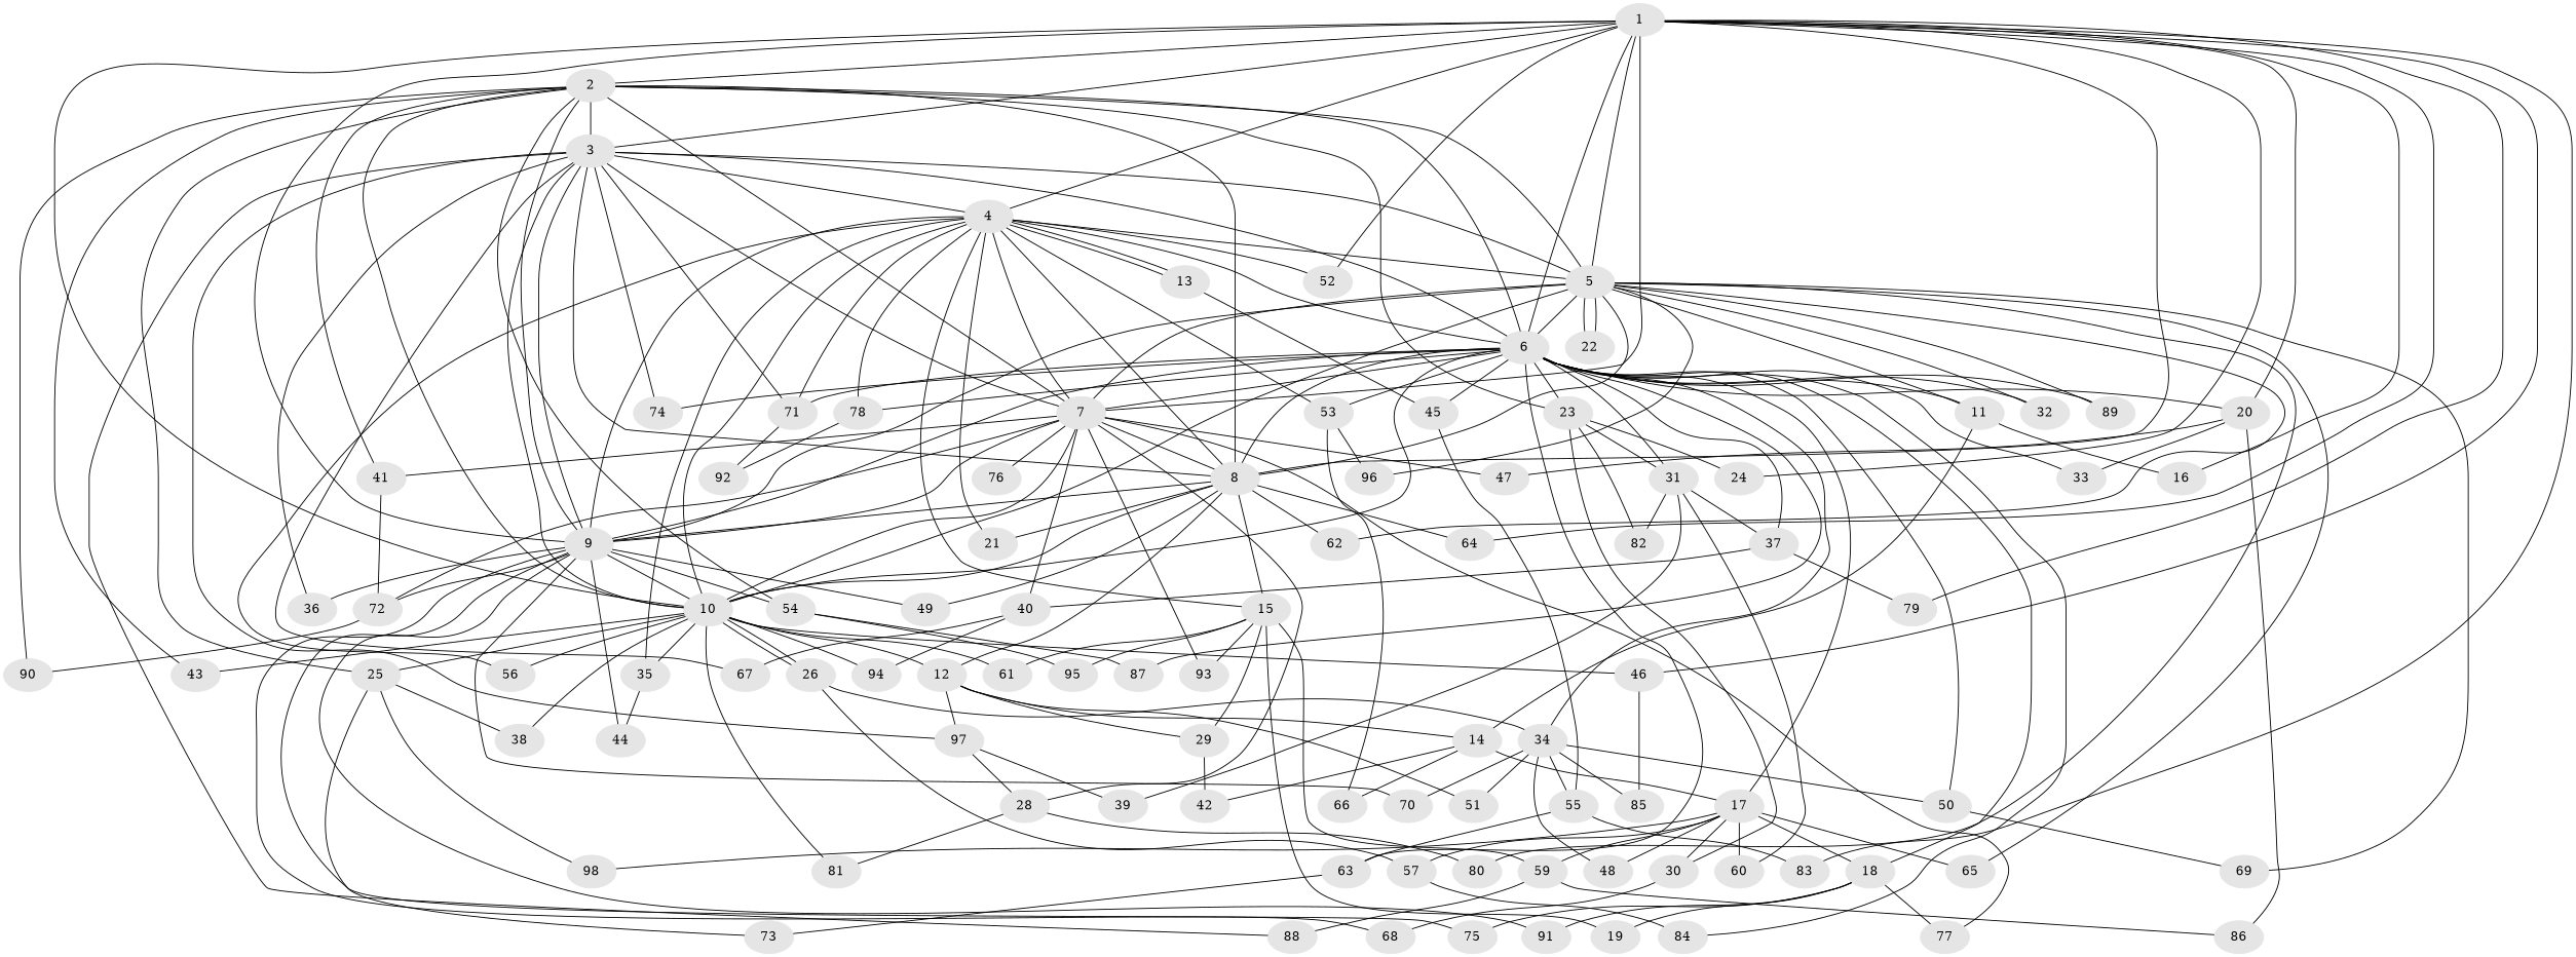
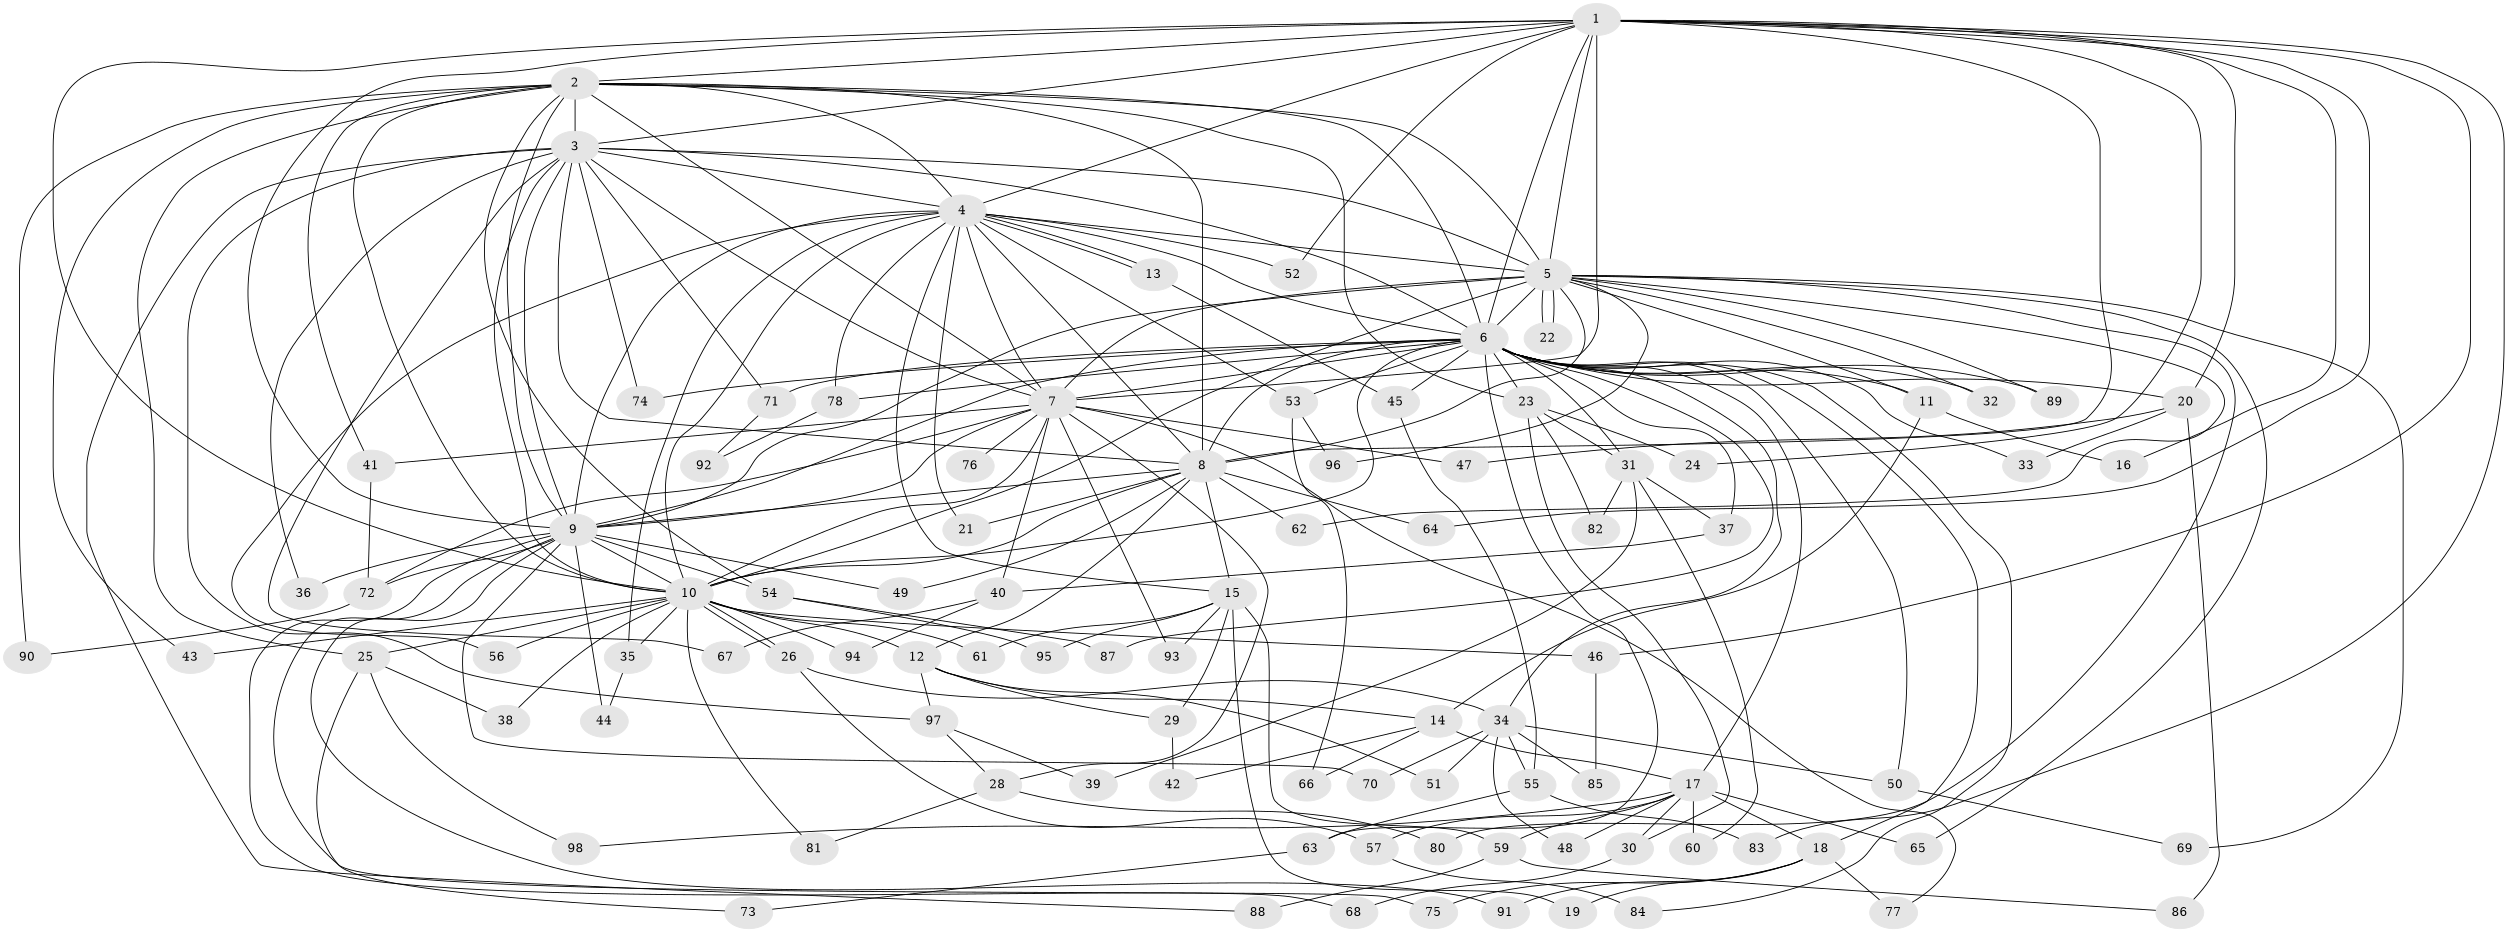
  graph {
    node [color=gray90 style=filled]
    1
    2
    3
    4
    5
    6
    7
    8
    9
    10
    16
    20
    24
    46
    52
    64
-   79
    83
    23
    25
    41
    43
    54
    90
    n25 [label=97]
    36
    67
    71
    74
    88
    13
    15
    21
    35
    53
    56
    78
    11
    22
    32
    62
    65
    69
    80
    89
    96
    17
    18
    31
    33
    34
    37
    45
    50
    63
    84
    87
    28
    40
    47
    72
    76
    77
    93
    12
    49
    44
    68
    70
    75
    91
    26
    38
    61
    81
    94
    86
    85
    30
    82
    n81 [label=98]
    73
    95
    39
    92
    29
    19
    59
    66
    14
    48
    57
    60
    51
    55
    42
    1 -- 2
    1 -- 3
    1 -- 4
    1 -- 5
    1 -- 6
    1 -- 7
    1 -- 8
    1 -- 9
    1 -- 10
    1 -- 16
    1 -- 20
    1 -- 24
    1 -- 46
    1 -- 52
    1 -- 64
-   1 -- 79
    1 -- 83
    2 -- 3
-   71 -- 4
+   2 -- 4
    2 -- 5
    2 -- 6
    2 -- 7
    2 -- 8
    2 -- 9
    2 -- 10
    2 -- 23
    2 -- 25
    2 -- 41
    2 -- 43
    2 -- 54
    2 -- 90
    3 -- 4
    3 -- 5
    3 -- 6
    3 -- 7
    3 -- 8
    3 -- 9
    3 -- 10
    3 -- n25
    3 -- 36
    3 -- 67
    3 -- 71
    3 -- 74
    3 -- 88
    4 -- 5
    4 -- 6
    4 -- 7
    4 -- 8
    4 -- 9
    4 -- 10
    4 -- 52
    4 -- 13
    4 -- 13
    4 -- 15
    4 -- 21
    4 -- 35
    4 -- 53
    4 -- 56
    4 -- 78
    5 -- 6
    5 -- 7
    5 -- 8
    5 -- 9
    5 -- 10
    5 -- 11
    5 -- 22
    5 -- 22
    5 -- 32
    5 -- 62
    5 -- 65
    5 -- 69
    5 -- 80
    5 -- 89
    5 -- 96
    6 -- 7
    6 -- 8
    6 -- 9
    6 -- 10
    6 -- 20
    6 -- 23
    6 -- 71
    6 -- 74
    6 -- 53
    6 -- 78
    6 -- 11
    6 -- 32
    6 -- 89
    6 -- 17
    6 -- 18
    6 -- 31
    6 -- 33
    6 -- 34
    6 -- 37
    6 -- 45
    6 -- 50
    6 -- 63
    6 -- 84
    6 -- 87
-   7 -- 8
    7 -- 9
    7 -- 10
    7 -- 41
    7 -- 28
    7 -- 40
    7 -- 47
    7 -- 72
    7 -- 76
    7 -- 77
    7 -- 93
    8 -- 9
    8 -- 10
    8 -- 64
    8 -- 15
    8 -- 21
    8 -- 62
    8 -- 12
    8 -- 49
    9 -- 10
    9 -- 54
    9 -- 36
    9 -- 72
    9 -- 49
    9 -- 44
    9 -- 68
    9 -- 70
    9 -- 75
    9 -- 91
    10 -- 46
    10 -- 25
    10 -- 43
    10 -- 35
    10 -- 56
    10 -- 12
    10 -- 26
    10 -- 26
    10 -- 38
    10 -- 61
    10 -- 81
    10 -- 94
    20 -- 33
    20 -- 47
    20 -- 86
    46 -- 85
    23 -- 24
    23 -- 31
    23 -- 30
    23 -- 82
    25 -- 38
    25 -- n81
    25 -- 73
    41 -- 72
    54 -- 87
    54 -- 95
    n25 -- 28
    n25 -- 39
    71 -- 92
    13 -- 45
    15 -- 93
    15 -- 61
    15 -- 95
    15 -- 29
    15 -- 19
    15 -- 59
    35 -- 44
    53 -- 96
    53 -- 66
    78 -- 92
    11 -- 16
    11 -- 14
    17 -- 65
    17 -- 18
    17 -- 30
    17 -- n81
    17 -- 59
    17 -- 48
    17 -- 57
    17 -- 60
    18 -- 77
    18 -- 75
    18 -- 91
    18 -- 19
    31 -- 37
    31 -- 82
    31 -- 39
    31 -- 60
    34 -- 50
    34 -- 70
    34 -- 85
    34 -- 48
    34 -- 51
    34 -- 55
-   37 -- 79
    37 -- 40
    45 -- 55
    50 -- 69
    63 -- 73
    28 -- 80
    28 -- 81
    40 -- 67
    40 -- 94
    72 -- 90
    12 -- n25
    12 -- 29
    12 -- 14
    12 -- 51
    26 -- 34
    26 -- 57
    30 -- 68
    29 -- 42
    59 -- 88
    59 -- 86
    14 -- 17
    14 -- 66
    14 -- 42
    57 -- 84
    55 -- 83
    55 -- 63
  }
